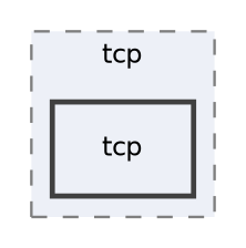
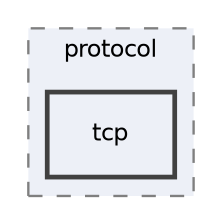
  digraph {
    compound=true
    n1 [color=grey25 fillcolor="#edf0f7" fontname=Helvetica fontsize=10 label=tcp shape=box style="filled,bold,"]
    subgraph cluster_1 {
      bgcolor="#edf0f7"
      fontname=Helvetica
      fontsize=10
-     label=tcp
+     label=protocol
      pencolor=grey50
      style="filled,dashed,"
      n1
    }
  }
